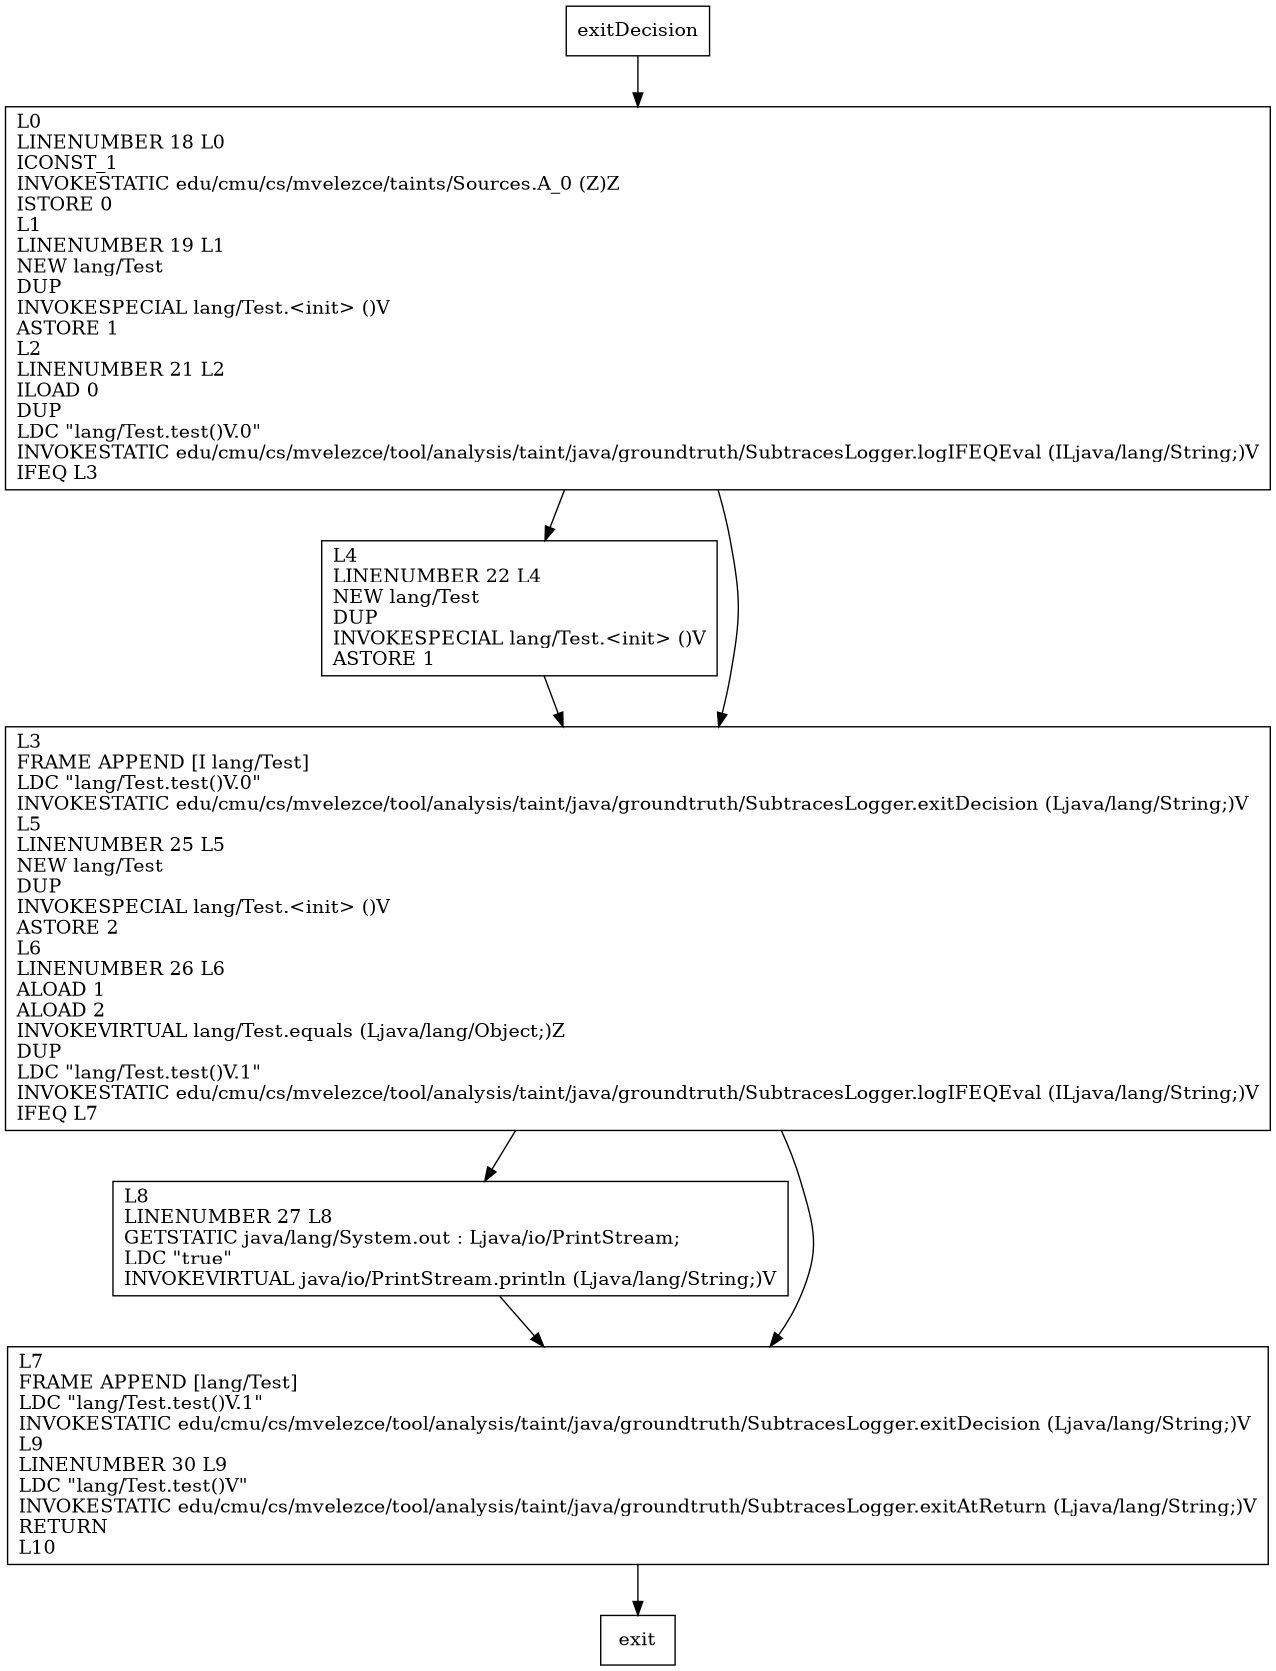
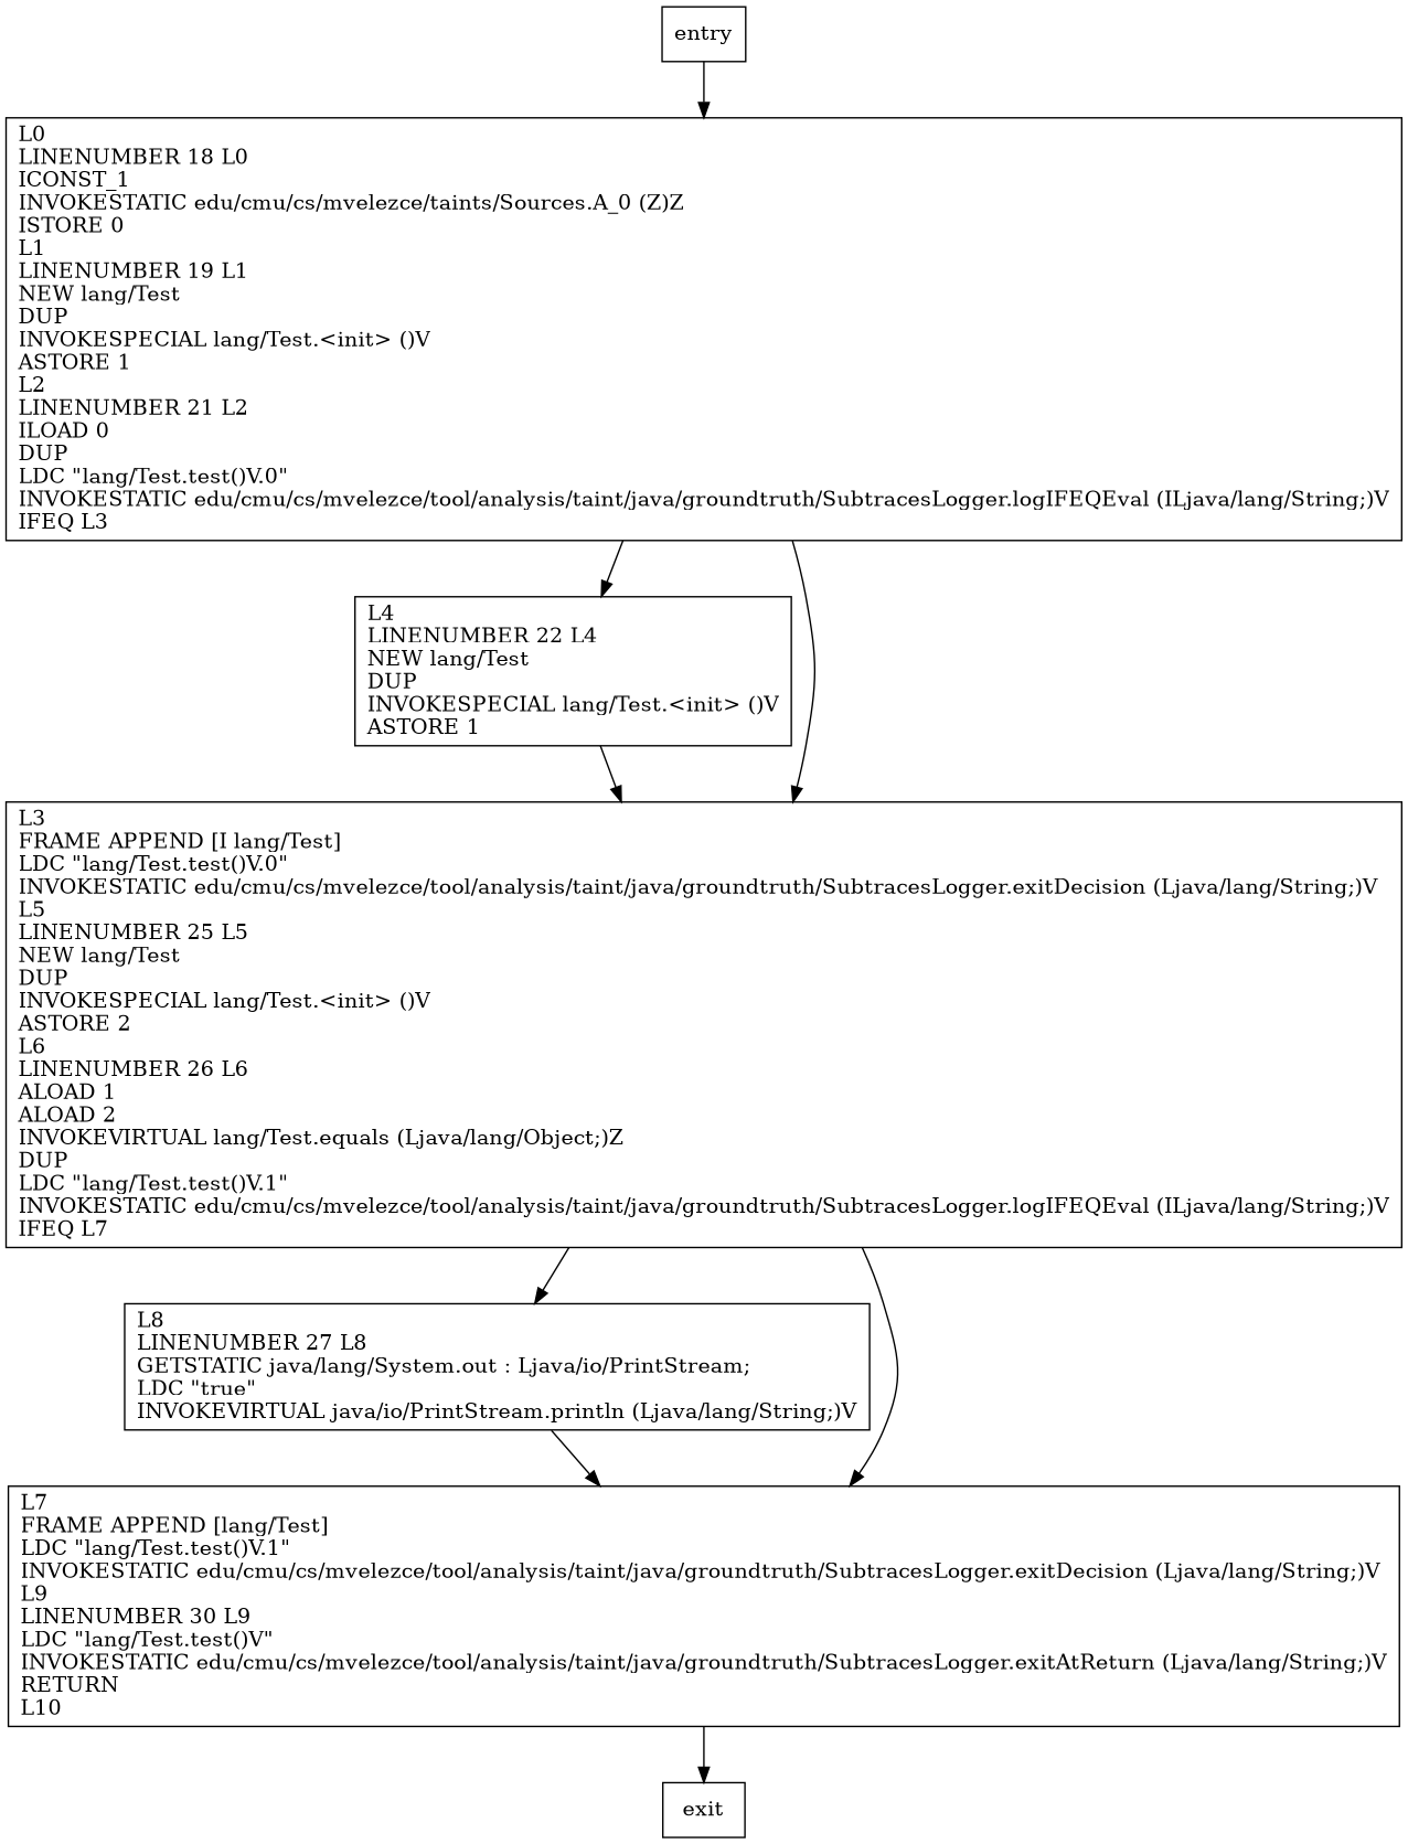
  digraph {
    node [shape=record]
    n1 [label="L0\lLINENUMBER 18 L0\lICONST_1\lINVOKESTATIC edu/cmu/cs/mvelezce/taints/Sources.A_0 (Z)Z\lISTORE 0\lL1\lLINENUMBER 19 L1\lNEW lang/Test\lDUP\lINVOKESPECIAL lang/Test.\<init\> ()V\lASTORE 1\lL2\lLINENUMBER 21 L2\lILOAD 0\lDUP\lLDC \"lang/Test.test()V.0\"\lINVOKESTATIC edu/cmu/cs/mvelezce/tool/analysis/taint/java/groundtruth/SubtracesLogger.logIFEQEval (ILjava/lang/String;)V\lIFEQ L3\l"]
    n2 [label="L4\lLINENUMBER 22 L4\lNEW lang/Test\lDUP\lINVOKESPECIAL lang/Test.\<init\> ()V\lASTORE 1\l"]
    n3 [label="L3\lFRAME APPEND [I lang/Test]\lLDC \"lang/Test.test()V.0\"\lINVOKESTATIC edu/cmu/cs/mvelezce/tool/analysis/taint/java/groundtruth/SubtracesLogger.exitDecision (Ljava/lang/String;)V\lL5\lLINENUMBER 25 L5\lNEW lang/Test\lDUP\lINVOKESPECIAL lang/Test.\<init\> ()V\lASTORE 2\lL6\lLINENUMBER 26 L6\lALOAD 1\lALOAD 2\lINVOKEVIRTUAL lang/Test.equals (Ljava/lang/Object;)Z\lDUP\lLDC \"lang/Test.test()V.1\"\lINVOKESTATIC edu/cmu/cs/mvelezce/tool/analysis/taint/java/groundtruth/SubtracesLogger.logIFEQEval (ILjava/lang/String;)V\lIFEQ L7\l"]
    n4 [label="L8\lLINENUMBER 27 L8\lGETSTATIC java/lang/System.out : Ljava/io/PrintStream;\lLDC \"true\"\lINVOKEVIRTUAL java/io/PrintStream.println (Ljava/lang/String;)V\l"]
    n5 [label="L7\lFRAME APPEND [lang/Test]\lLDC \"lang/Test.test()V.1\"\lINVOKESTATIC edu/cmu/cs/mvelezce/tool/analysis/taint/java/groundtruth/SubtracesLogger.exitDecision (Ljava/lang/String;)V\lL9\lLINENUMBER 30 L9\lLDC \"lang/Test.test()V\"\lINVOKESTATIC edu/cmu/cs/mvelezce/tool/analysis/taint/java/groundtruth/SubtracesLogger.exitAtReturn (Ljava/lang/String;)V\lRETURN\lL10\l"]
    exit
-   entry [label=exitDecision]
+   entry
    n1 -> n2
    n1 -> n3
    n2 -> n3
    n3 -> n4
    n3 -> n5
    n4 -> n5
    n5 -> exit
    entry -> n1
  }
